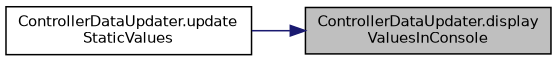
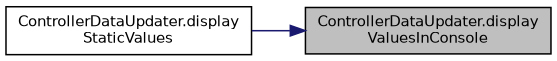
  digraph {
    rankdir=RL
    node [color=black fontname=Helvetica fontsize=10 shape=record style=filled]
    n1 [fillcolor=grey75 fontcolor=black height=0.2 label="ControllerDataUpdater.display\lValuesInConsole" width=0.4]
-   n2 [fillcolor=white height=0.2 label="ControllerDataUpdater.update\lStaticValues" width=0.4]
+   n2 [fillcolor=white height=0.2 label="ControllerDataUpdater.display\lStaticValues" width=0.4]
    n1 -> n2 [color=midnightblue dir=back fontname=Helvetica fontsize=10 labelfontname=Helvetica labelfontsize=10 style=solid]
  }
